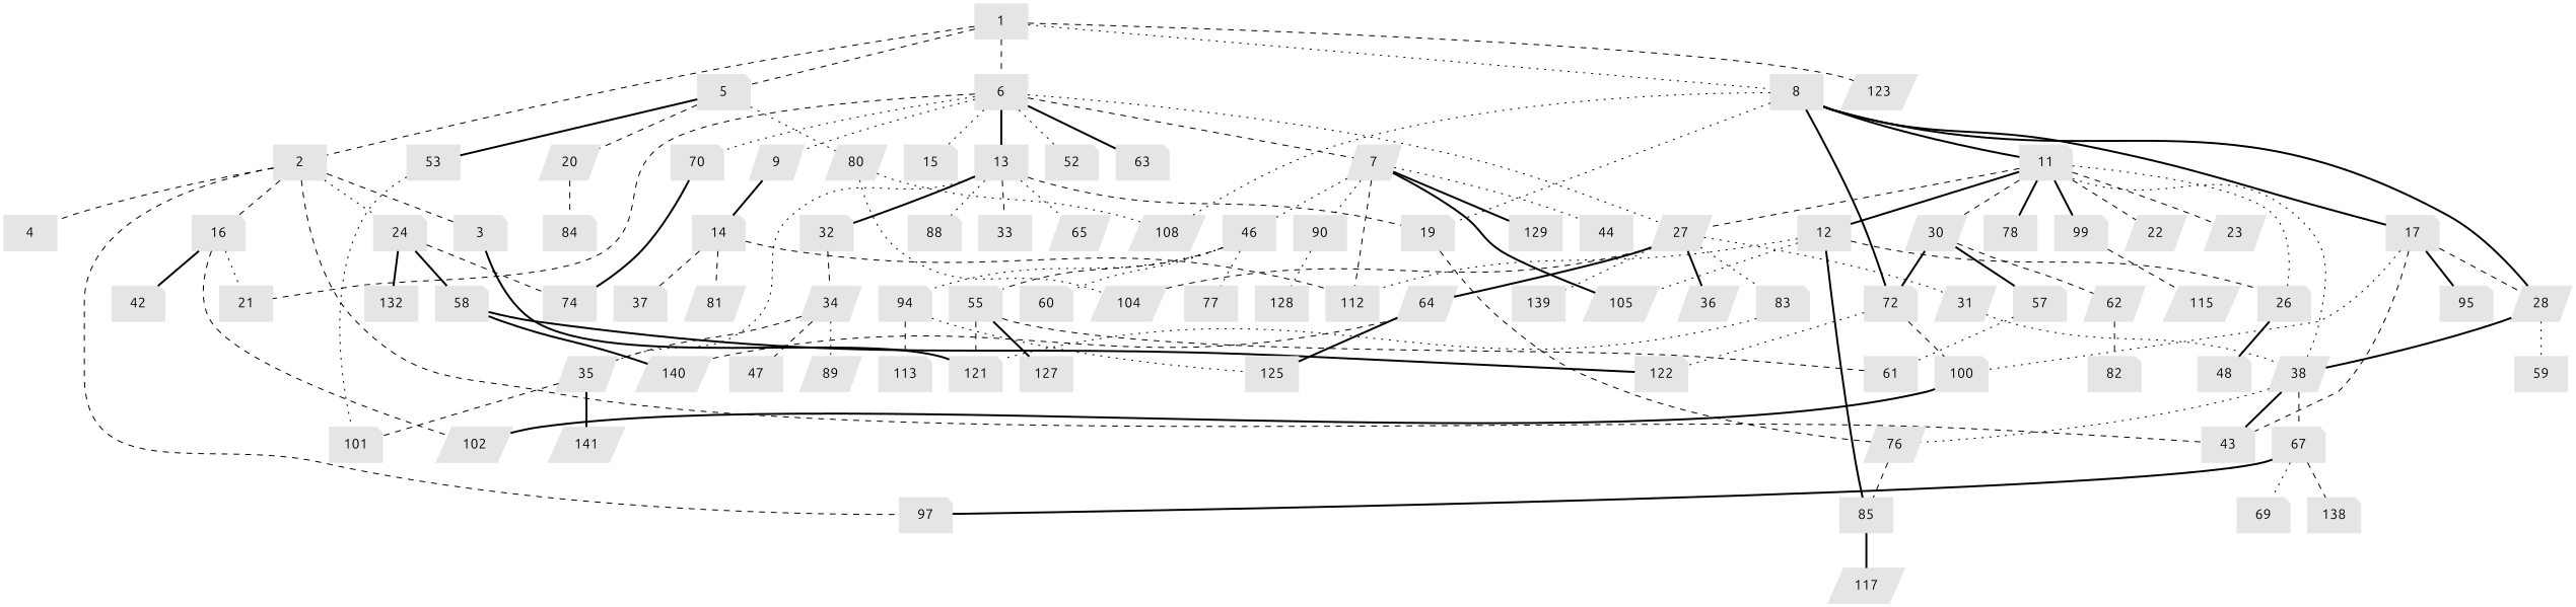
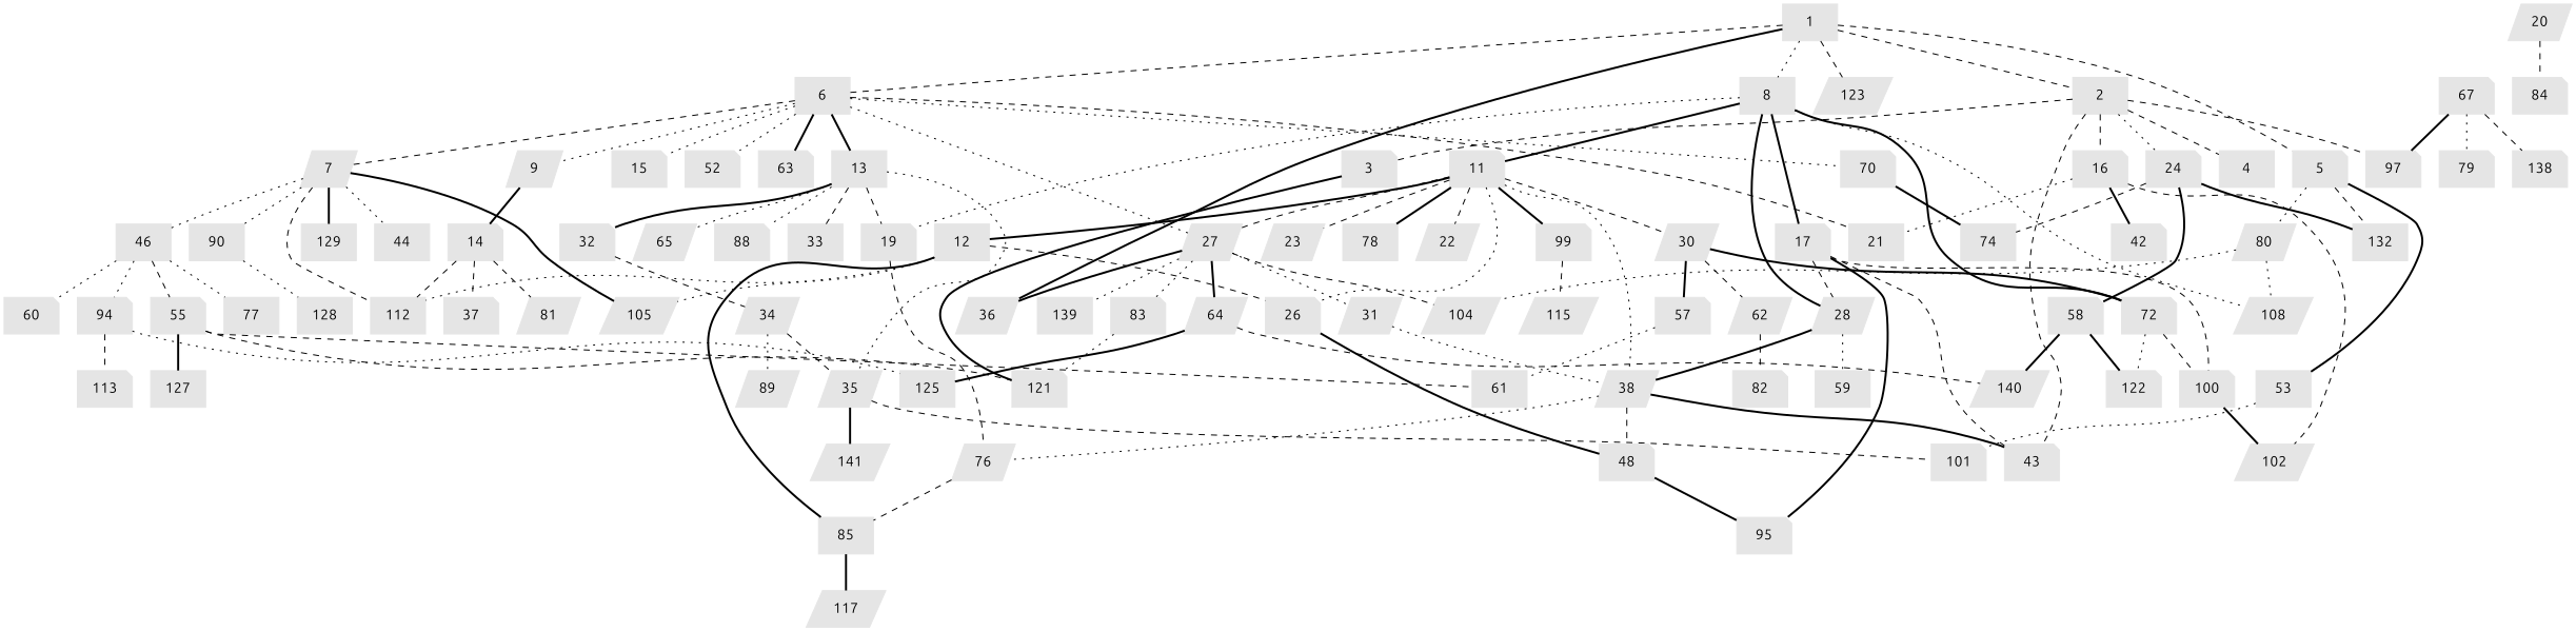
  graph {
    fontname=Ubuntu
    node [color=gray90 fontname=Ubuntu shape=note style=filled]
    edge [fontname=Ubuntu style=dashed]
    1 [shape=box super="+79"]
    2 [shape=box super="+133"]
    5 [super="+50"]
    6 [shape=box super="+51"]
    8 [shape=box super="+10"]
    36 [shape=parallelogram]
    123 [shape=parallelogram]
    3
    4 [shape=box]
    16 [super="+49"]
    24 [super="+25"]
    43 [super="+73"]
    97 [super="+131"]
    20 [shape=parallelogram]
    53 [shape=box super="+135"]
    80 [shape=parallelogram super="+124"]
    7 [shape=parallelogram super="+116"]
    9 [shape=parallelogram super="+54"]
    13 [shape=box super="+136"]
    15
    21 [shape=box]
    27 [shape=parallelogram super="+41"]
    52
    63
    70 [super="+110"]
    11 [super="+18"]
    17 [super="+96"]
    19 [super="+66"]
    28 [shape=parallelogram super="+45"]
    72 [super="+114"]
    108 [shape=parallelogram]
    121
    42
    102 [shape=parallelogram]
    58 [super="+86"]
    74 [shape=box super="+107"]
    132 [shape=box]
    84
    101
    104 [shape=parallelogram]
    44 [shape=box super="+71"]
    46 [shape=box super="+56"]
    90 [shape=box]
    105 [shape=parallelogram super="+137"]
    112 [shape=box]
    129 [shape=box]
    14 [super="+134"]
    32 [super="+109"]
    33 [shape=box]
    35 [shape=parallelogram super="+75"]
    65 [shape=parallelogram]
    88 [super="+92"]
    31 [shape=parallelogram super="+119"]
    64 [shape=parallelogram super="+68"]
    83 [super="+98"]
    139 [shape=box]
    55 [super="+103"]
    60
    77 [shape=box]
    94
    128 [shape=box]
    12 [shape=box super="+106"]
    22 [shape=parallelogram]
    23 [shape=parallelogram super="+29"]
    26 [super="+39"]
    30 [shape=parallelogram]
    38 [shape=parallelogram super="+40"]
    78 [shape=box super="+87"]
    99
    95
    100 [super="+111"]
    76 [shape=parallelogram super="+130"]
    59 [shape=box]
    122
    37
    81 [shape=parallelogram]
    85 [shape=box super="+93"]
    48
    57
    62 [shape=parallelogram]
    67 [super="+91"]
    115 [shape=parallelogram]
    117 [shape=parallelogram]
    34 [shape=parallelogram]
    141 [shape=parallelogram]
    140 [shape=parallelogram]
    125 [shape=box]
    61 [shape=box super="+120"]
    82
-   47 [shape=box]
    89 [shape=parallelogram super="+118"]
-   69
+   69 [label=79]
    138
    127 [shape=box]
    113 [super="+126"]
    1 -- 2
    1 -- 5
    1 -- 6
    1 -- 8 [style=dotted]
+   1 -- 36 [style=bold]
    1 -- 123
    2 -- 3
    2 -- 4
    2 -- 16
    2 -- 24 [style=dotted]
    2 -- 43
    2 -- 97
-   5 -- 20
+   5 -- 132
    5 -- 53 [style=bold]
    5 -- 80 [style=dotted]
    6 -- 7
    6 -- 9 [style=dotted]
    6 -- 13 [style=bold]
    6 -- 15 [style=dotted]
    6 -- 21
    6 -- 27 [style=dotted]
    6 -- 52 [style=dotted]
    6 -- 63 [style=bold]
    6 -- 70 [style=dotted]
    8 -- 11 [style=bold]
    8 -- 17 [style=bold]
    8 -- 19 [style=dotted]
    8 -- 28 [style=bold]
    8 -- 72 [style=bold]
    8 -- 108 [style=dotted]
    3 -- 121 [style=bold]
    16 -- 21 [style=dotted]
    16 -- 42 [style=bold]
    16 -- 102
    24 -- 58 [style=bold]
    24 -- 74
    24 -- 132 [style=bold]
    20 -- 84
    53 -- 101 [style=dotted]
    80 -- 108 [style=dotted]
    80 -- 104 [style=dotted]
    7 -- 44 [style=dotted]
    7 -- 46 [style=dotted]
    7 -- 90 [style=dotted]
    7 -- 105 [style=bold]
    7 -- 112
    7 -- 129 [style=bold]
    9 -- 14 [style=bold]
    13 -- 19
    13 -- 32 [style=bold]
    13 -- 33
    13 -- 35 [style=dotted]
    13 -- 65 [style=dotted]
    13 -- 88 [style=dotted]
    27 -- 36 [style=bold]
    27 -- 104 [weight=2]
    27 -- 31 [style=dotted]
    27 -- 64 [style=bold]
    27 -- 83 [style=dotted]
    27 -- 139 [style=dotted]
    70 -- 74 [style=bold]
    11 -- 27
    11 -- 12 [style=bold]
    11 -- 22
    11 -- 23
    11 -- 26 [style=dotted]
    11 -- 30
    11 -- 38 [style=dotted]
    11 -- 78 [style=bold]
    11 -- 99 [style=bold]
    17 -- 43
    17 -- 28
    17 -- 95 [style=bold]
-   17 -- 100 [style=dotted]
+   17 -- 100
    19 -- 76
    28 -- 38 [style=bold]
    28 -- 59 [style=dotted]
    72 -- 100
    72 -- 122 [style=dotted]
    58 -- 122 [style=bold]
    58 -- 140 [style=bold]
    46 -- 55
    46 -- 60 [style=dotted]
    46 -- 77 [style=dotted]
    46 -- 94 [style=dotted]
    90 -- 128 [style=dotted]
    14 -- 112
    14 -- 37
    14 -- 81
    32 -- 34
    35 -- 101
    35 -- 141 [style=bold]
    31 -- 38 [style=dotted]
    64 -- 140
    64 -- 125 [style=bold]
    83 -- 121 [style=dotted]
    55 -- 121
    55 -- 61
    55 -- 127 [style=bold]
    94 -- 125 [style=dotted]
    94 -- 113
    12 -- 105 [style=dotted]
    12 -- 112 [style=dotted]
    12 -- 26
    12 -- 85 [style=bold]
    26 -- 48 [style=bold]
    30 -- 72 [style=bold]
    30 -- 57 [style=bold]
    30 -- 62
    38 -- 43 [style=bold]
    38 -- 76 [style=dotted]
-   38 -- 67
+   38 -- 48
    99 -- 115
    100 -- 102 [style=bold]
    76 -- 85
    85 -- 117 [style=bold]
+   48 -- 95 [style=bold]
    57 -- 61 [style=dotted]
    62 -- 82
    67 -- 97 [style=bold]
    67 -- 69 [style=dotted]
    67 -- 138
    34 -- 35
-   34 -- 47
    34 -- 89 [style=dotted]
  }
